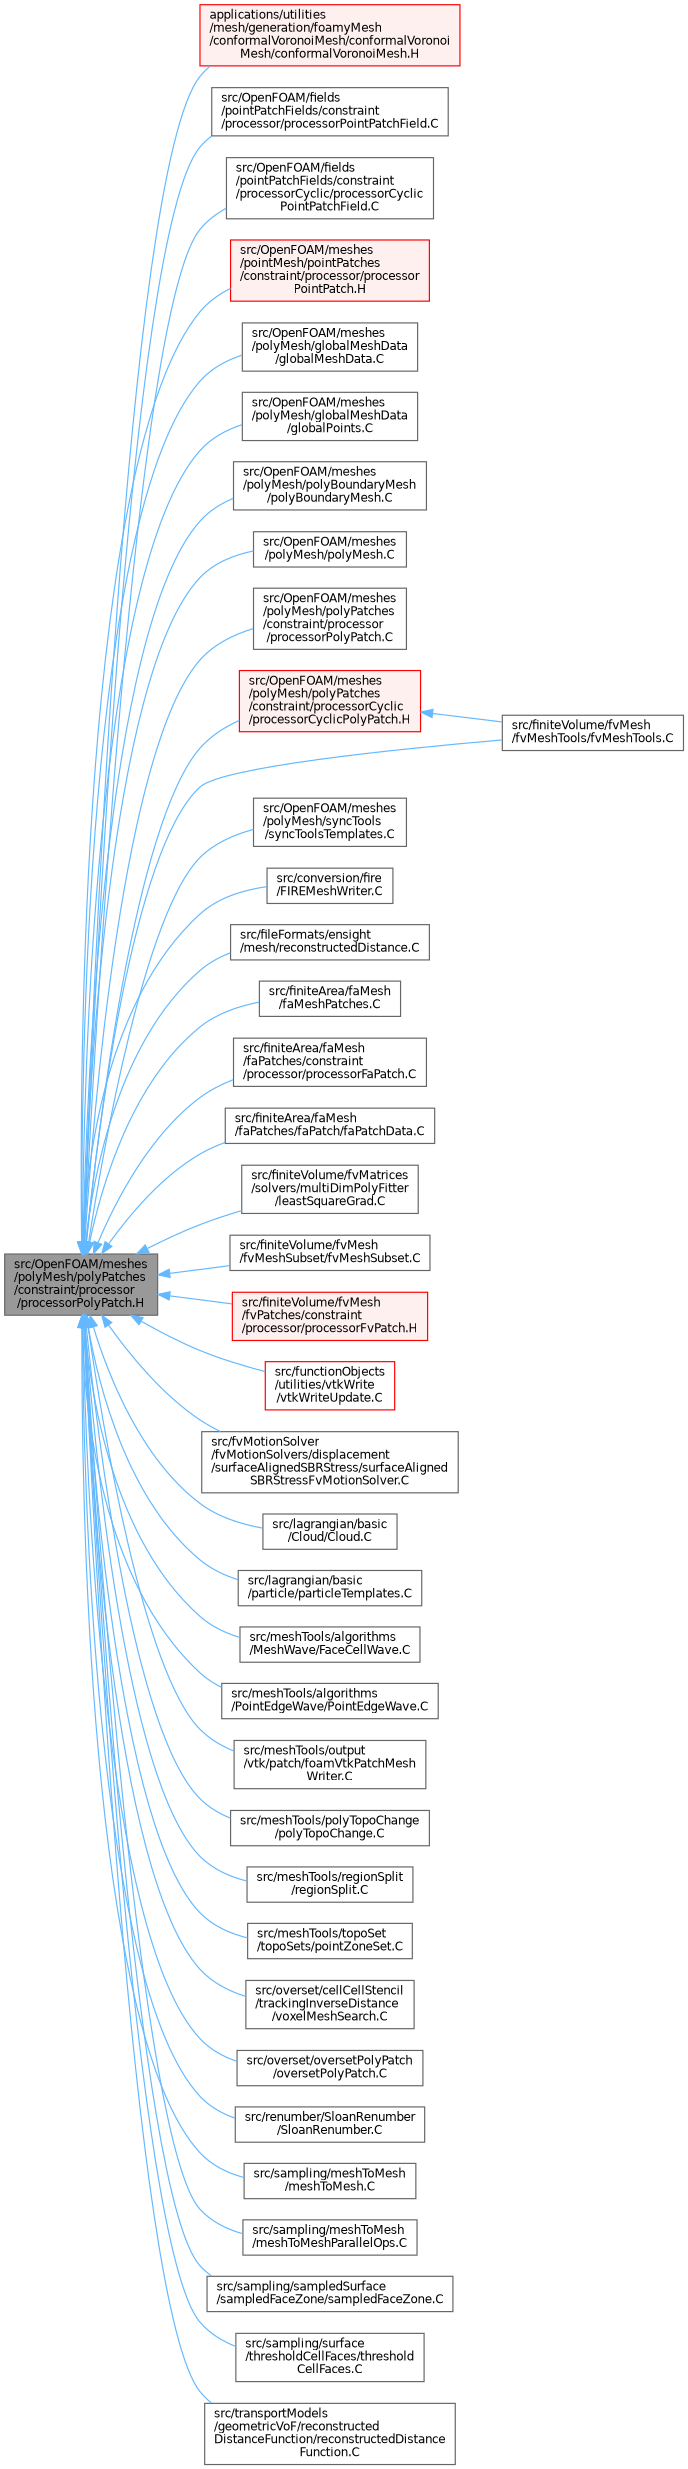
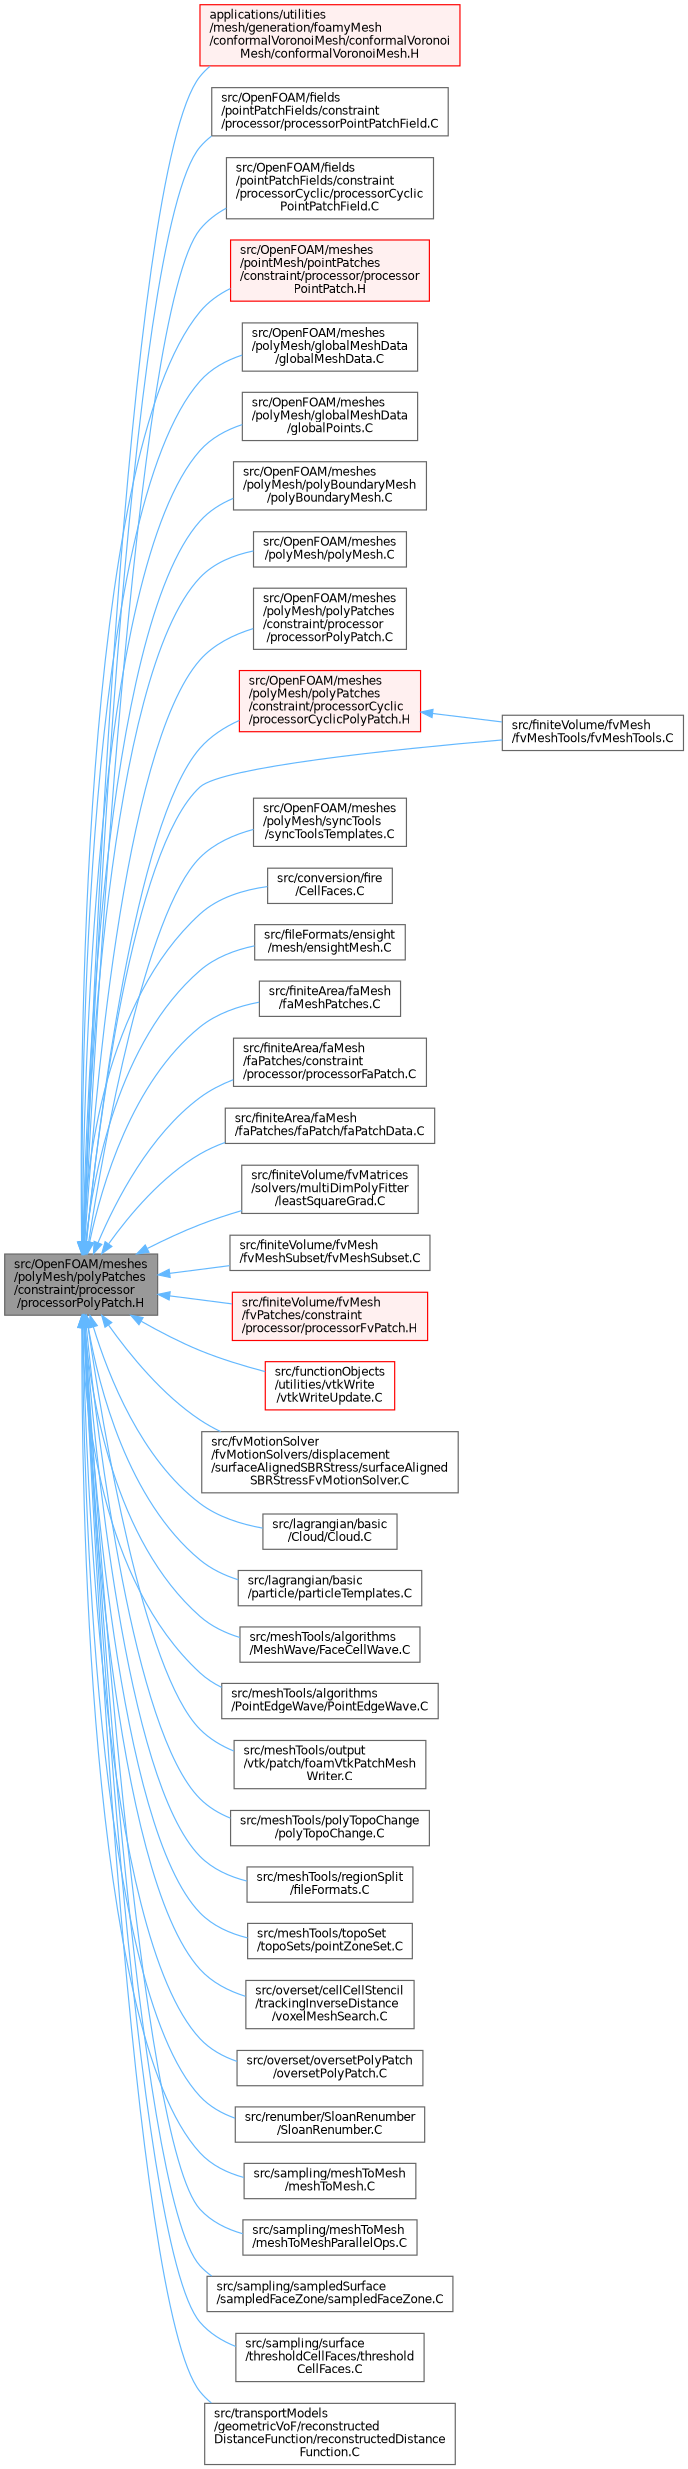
  digraph {
    rankdir=LR
    node [color=grey40 fillcolor=white fontname=Helvetica fontsize=10 shape=box style=filled]
    edge [color=steelblue1 dir=back fontname=Helvetica fontsize=10 labelfontname=Helvetica labelfontsize=10 style=solid]
    n1 [color=gray40 fillcolor=grey60 fontcolor=black height=0.2 label="src/OpenFOAM/meshes\l/polyMesh/polyPatches\l/constraint/processor\l/processorPolyPatch.H" width=0.4]
    n2 [color=red fillcolor="#FFF0F0" height=0.2 label="applications/utilities\l/mesh/generation/foamyMesh\l/conformalVoronoiMesh/conformalVoronoi\lMesh/conformalVoronoiMesh.H" width=0.4]
    n3 [height=0.2 label="src/OpenFOAM/fields\l/pointPatchFields/constraint\l/processor/processorPointPatchField.C" width=0.4]
    n4 [height=0.2 label="src/OpenFOAM/fields\l/pointPatchFields/constraint\l/processorCyclic/processorCyclic\lPointPatchField.C" width=0.4]
    n5 [color=red fillcolor="#FFF0F0" height=0.2 label="src/OpenFOAM/meshes\l/pointMesh/pointPatches\l/constraint/processor/processor\lPointPatch.H" width=0.4]
    n6 [height=0.2 label="src/OpenFOAM/meshes\l/polyMesh/globalMeshData\l/globalMeshData.C" width=0.4]
    n7 [height=0.2 label="src/OpenFOAM/meshes\l/polyMesh/globalMeshData\l/globalPoints.C" width=0.4]
    n8 [height=0.2 label="src/OpenFOAM/meshes\l/polyMesh/polyBoundaryMesh\l/polyBoundaryMesh.C" width=0.4]
    n9 [height=0.2 label="src/OpenFOAM/meshes\l/polyMesh/polyMesh.C" width=0.4]
    n10 [height=0.2 label="src/OpenFOAM/meshes\l/polyMesh/polyPatches\l/constraint/processor\l/processorPolyPatch.C" width=0.4]
    n11 [color=red fillcolor="#FFF0F0" height=0.2 label="src/OpenFOAM/meshes\l/polyMesh/polyPatches\l/constraint/processorCyclic\l/processorCyclicPolyPatch.H" width=0.4]
    n12 [height=0.2 label="src/finiteVolume/fvMesh\l/fvMeshTools/fvMeshTools.C" width=0.4]
    n13 [height=0.2 label="src/OpenFOAM/meshes\l/polyMesh/syncTools\l/syncToolsTemplates.C" width=0.4]
-   n14 [height=0.2 label="src/conversion/fire\l/FIREMeshWriter.C" width=0.4]
-   n15 [height=0.2 label="src/fileFormats/ensight\l/mesh/reconstructedDistance.C" width=0.4]
+   n14 [height=0.2 label="src/conversion/fire\l/CellFaces.C" width=0.4]
+   n15 [height=0.2 label="src/fileFormats/ensight\l/mesh/ensightMesh.C" width=0.4]
    n16 [height=0.2 label="src/finiteArea/faMesh\l/faMeshPatches.C" width=0.4]
    n17 [height=0.2 label="src/finiteArea/faMesh\l/faPatches/constraint\l/processor/processorFaPatch.C" width=0.4]
    n18 [height=0.2 label="src/finiteArea/faMesh\l/faPatches/faPatch/faPatchData.C" width=0.4]
    n19 [height=0.2 label="src/finiteVolume/fvMatrices\l/solvers/multiDimPolyFitter\l/leastSquareGrad.C" width=0.4]
    n20 [height=0.2 label="src/finiteVolume/fvMesh\l/fvMeshSubset/fvMeshSubset.C" width=0.4]
    n21 [color=red fillcolor="#FFF0F0" height=0.2 label="src/finiteVolume/fvMesh\l/fvPatches/constraint\l/processor/processorFvPatch.H" width=0.4]
    n22 [color=red height=0.2 label="src/functionObjects\l/utilities/vtkWrite\l/vtkWriteUpdate.C" width=0.4]
    n23 [height=0.2 label="src/fvMotionSolver\l/fvMotionSolvers/displacement\l/surfaceAlignedSBRStress/surfaceAligned\lSBRStressFvMotionSolver.C" width=0.4]
    n24 [height=0.2 label="src/lagrangian/basic\l/Cloud/Cloud.C" width=0.4]
    n25 [height=0.2 label="src/lagrangian/basic\l/particle/particleTemplates.C" width=0.4]
    n26 [height=0.2 label="src/meshTools/algorithms\l/MeshWave/FaceCellWave.C" width=0.4]
    n27 [height=0.2 label="src/meshTools/algorithms\l/PointEdgeWave/PointEdgeWave.C" width=0.4]
    n28 [height=0.2 label="src/meshTools/output\l/vtk/patch/foamVtkPatchMesh\lWriter.C" width=0.4]
    n29 [height=0.2 label="src/meshTools/polyTopoChange\l/polyTopoChange.C" width=0.4]
-   n30 [height=0.2 label="src/meshTools/regionSplit\l/regionSplit.C" width=0.4]
+   n30 [height=0.2 label="src/meshTools/regionSplit\l/fileFormats.C" width=0.4]
    n31 [height=0.2 label="src/meshTools/topoSet\l/topoSets/pointZoneSet.C" width=0.4]
    n32 [height=0.2 label="src/overset/cellCellStencil\l/trackingInverseDistance\l/voxelMeshSearch.C" width=0.4]
    n33 [height=0.2 label="src/overset/oversetPolyPatch\l/oversetPolyPatch.C" width=0.4]
    n34 [height=0.2 label="src/renumber/SloanRenumber\l/SloanRenumber.C" width=0.4]
    n35 [height=0.2 label="src/sampling/meshToMesh\l/meshToMesh.C" width=0.4]
    n36 [height=0.2 label="src/sampling/meshToMesh\l/meshToMeshParallelOps.C" width=0.4]
    n37 [height=0.2 label="src/sampling/sampledSurface\l/sampledFaceZone/sampledFaceZone.C" width=0.4]
    n38 [height=0.2 label="src/sampling/surface\l/thresholdCellFaces/threshold\lCellFaces.C" width=0.4]
    n39 [height=0.2 label="src/transportModels\l/geometricVoF/reconstructed\lDistanceFunction/reconstructedDistance\lFunction.C" width=0.4]
    n1 -> n2
    n1 -> n3
    n1 -> n4
    n1 -> n5
    n1 -> n6
    n1 -> n7
    n1 -> n8
    n1 -> n9
    n1 -> n10
    n1 -> n11
    n1 -> n12
    n1 -> n13
    n1 -> n14
    n1 -> n15
    n1 -> n16
    n1 -> n17
    n1 -> n18
    n1 -> n19
    n1 -> n20
    n1 -> n21
    n1 -> n22
    n1 -> n23
    n1 -> n24
    n1 -> n25
    n1 -> n26
    n1 -> n27
    n1 -> n28
    n1 -> n29
    n1 -> n30
    n1 -> n31
    n1 -> n32
    n1 -> n33
    n1 -> n34
    n1 -> n35
    n1 -> n36
    n1 -> n37
    n1 -> n38
    n1 -> n39
    n11 -> n12
  }
